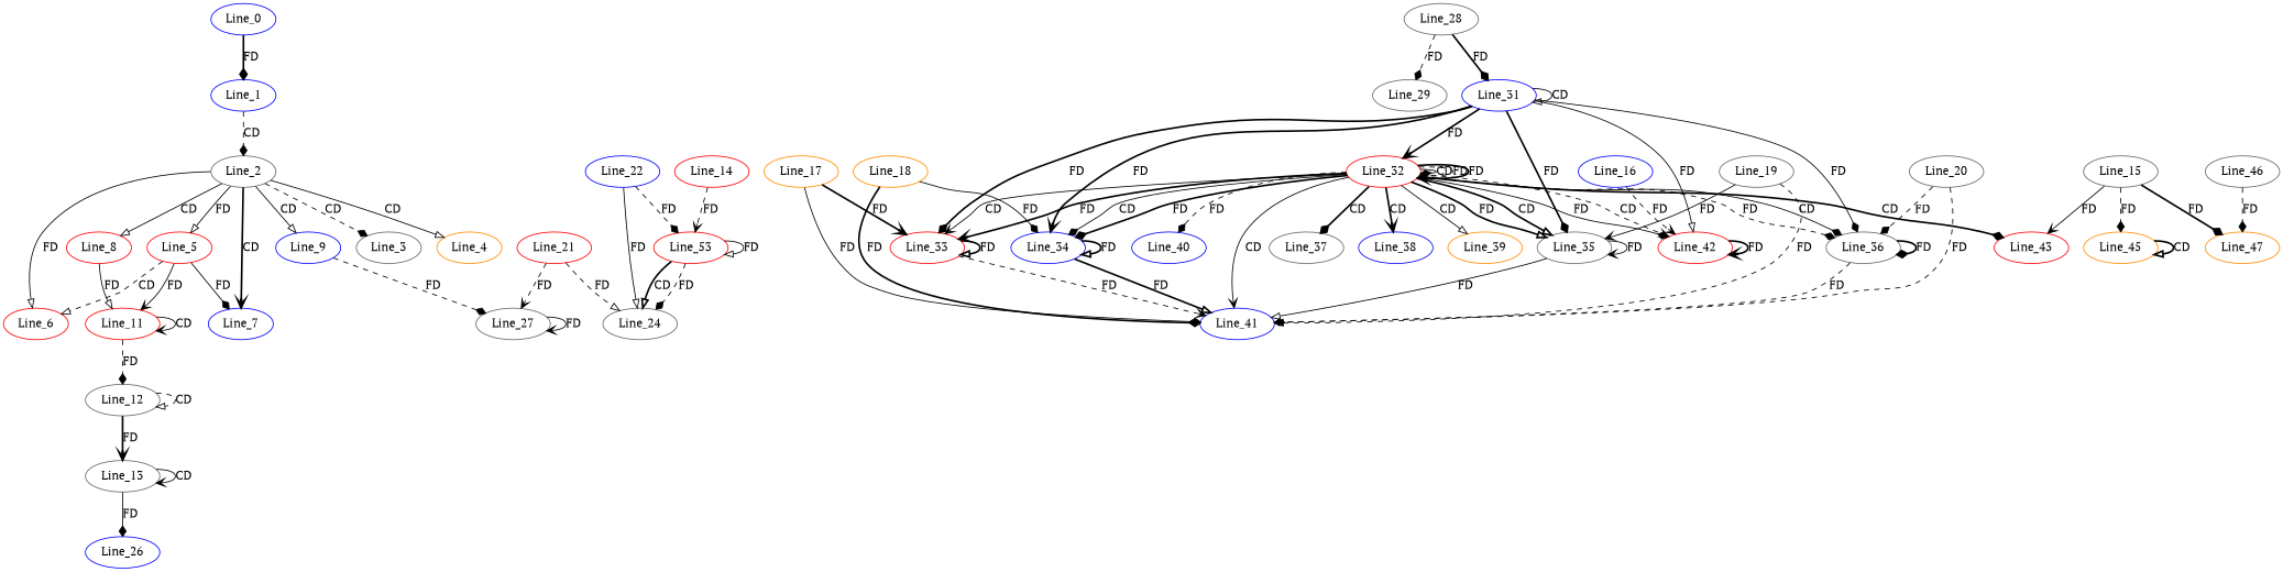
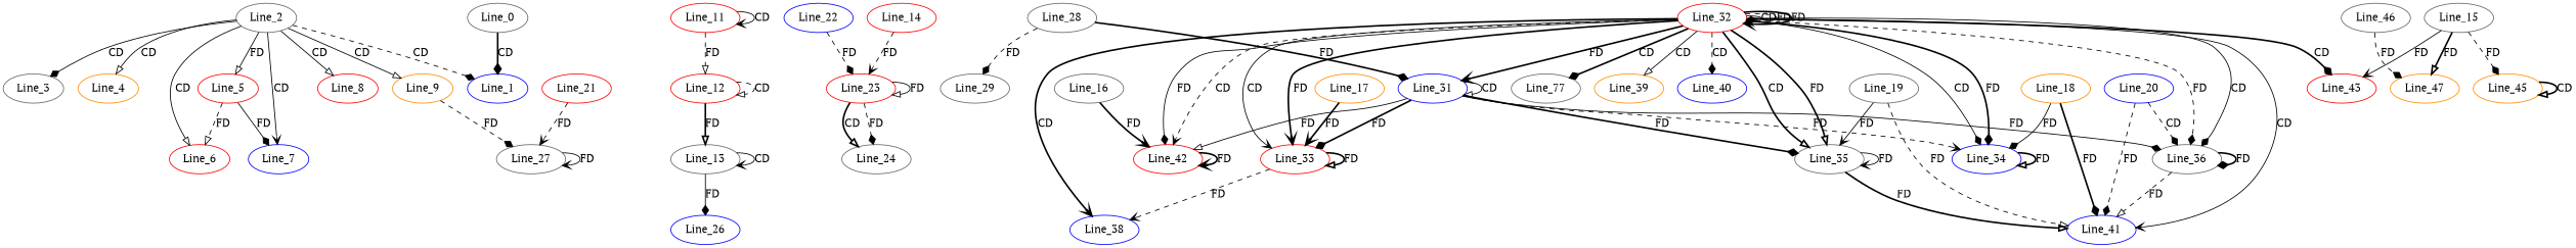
  digraph {
    fontname="PT Serif"
    node [color=gray40 fontname="PT Serif"]
    edge [arrowhead=diamond fontname="PT Serif" style=solid]
    Line_1 [color=blue]
-   Line_0 [color=blue]
+   Line_0
    Line_2
    Line_3
    Line_4 [color=darkorange]
    Line_5 [color=red]
    Line_6 [color=red]
    Line_7 [color=blue]
    Line_8 [color=red]
-   Line_9 [color=blue]
+   Line_9 [color=darkorange]
    Line_11 [color=red]
    Line_27
-   Line_12
+   Line_12 [color=red]
    Line_13
    Line_26 [color=blue]
-   Line_23 [color=red label=Line_53]
+   Line_23 [color=red]
    Line_24
    Line_22 [color=blue]
    Line_14 [color=red]
    Line_21 [color=red]
    Line_28
    Line_29
    Line_31 [color=blue]
    Line_32 [color=red]
    Line_33 [color=red]
    Line_34 [color=blue]
    Line_35
    Line_36
    Line_42 [color=red]
-   Line_37
+   Line_37 [label=Line_77]
    Line_38 [color=blue]
    Line_39 [color=darkorange]
    Line_40 [color=blue]
    Line_41 [color=blue]
    Line_43 [color=red]
    Line_17 [color=darkorange]
    Line_18 [color=darkorange]
    Line_19
-   Line_20
-   Line_16 [color=blue]
+   Line_20 [color=blue]
+   Line_16
    Line_15
    Line_45 [color=darkorange]
    Line_47 [color=darkorange]
    Line_46
-   Line_1 -> Line_2 [label=CD style=dashed]
-   Line_0 -> Line_1 [label=FD style=bold]
-   Line_2 -> Line_3 [label=CD style=dashed]
+   Line_2 -> Line_1 [label=CD style=dashed]
+   Line_0 -> Line_1 [label=CD style=bold]
+   Line_2 -> Line_3 [label=CD]
    Line_2 -> Line_4 [arrowhead=onormal label=CD]
    Line_2 -> Line_5 [arrowhead=onormal label=FD]
-   Line_2 -> Line_6 [arrowhead=onormal label=FD]
-   Line_2 -> Line_7 [arrowhead=vee label=CD style=bold]
+   Line_2 -> Line_6 [arrowhead=onormal label=CD]
+   Line_2 -> Line_7 [arrowhead=vee label=CD]
    Line_2 -> Line_8 [arrowhead=onormal label=CD]
    Line_2 -> Line_9 [arrowhead=onormal label=CD]
-   Line_5 -> Line_6 [arrowhead=onormal label=CD style=dashed]
+   Line_5 -> Line_6 [arrowhead=onormal label=FD style=dashed]
    Line_5 -> Line_7 [label=FD]
-   Line_5 -> Line_11 [arrowhead=vee label=FD]
-   Line_8 -> Line_11 [arrowhead=onormal label=FD]
    Line_9 -> Line_27 [label=FD style=dashed]
    Line_11 -> Line_11 [arrowhead=vee label=CD]
-   Line_11 -> Line_12 [label=FD style=dashed]
+   Line_11 -> Line_12 [arrowhead=onormal label=FD style=dashed]
    Line_27 -> Line_27 [arrowhead=vee label=FD]
    Line_12 -> Line_12 [arrowhead=onormal label=CD style=dashed]
-   Line_12 -> Line_13 [arrowhead=vee label=FD style=bold]
+   Line_12 -> Line_13 [arrowhead=onormal label=FD style=bold]
    Line_13 -> Line_13 [arrowhead=vee label=CD]
    Line_13 -> Line_26 [label=FD]
    Line_23 -> Line_23 [arrowhead=onormal label=FD]
    Line_23 -> Line_24 [arrowhead=onormal label=CD style=bold]
    Line_23 -> Line_24 [label=FD style=dashed]
    Line_22 -> Line_23 [label=FD style=dashed]
-   Line_22 -> Line_24 [arrowhead=onormal label=FD]
    Line_14 -> Line_23 [arrowhead=vee label=FD style=dashed]
    Line_21 -> Line_27 [arrowhead=vee label=FD style=dashed]
-   Line_21 -> Line_24 [arrowhead=onormal label=FD style=dashed]
    Line_28 -> Line_29 [label=FD style=dashed]
    Line_28 -> Line_31 [label=FD style=bold]
    Line_31 -> Line_31 [arrowhead=onormal label=CD]
-   Line_31 -> Line_32 [arrowhead=vee label=FD style=bold]
+   Line_32 -> Line_31 [arrowhead=vee label=FD style=bold]
    Line_31 -> Line_33 [label=FD style=bold]
-   Line_31 -> Line_34 [arrowhead=vee label=FD style=bold]
+   Line_31 -> Line_34 [arrowhead=vee label=FD style=dashed]
    Line_31 -> Line_35 [label=FD style=bold]
    Line_31 -> Line_36 [label=FD]
    Line_31 -> Line_42 [arrowhead=onormal label=FD]
    Line_32 -> Line_32 [label=CD]
    Line_32 -> Line_32 [arrowhead=vee label=FD style=dashed]
    Line_32 -> Line_32 [arrowhead=vee label=FD style=bold]
    Line_32 -> Line_33 [arrowhead=vee label=CD]
    Line_32 -> Line_33 [arrowhead=vee label=FD style=bold]
    Line_32 -> Line_34 [label=CD]
    Line_32 -> Line_34 [label=FD style=bold]
    Line_32 -> Line_35 [arrowhead=onormal label=CD style=bold]
    Line_32 -> Line_35 [arrowhead=onormal label=FD style=bold]
    Line_32 -> Line_36 [label=CD]
    Line_32 -> Line_36 [label=FD style=dashed]
    Line_32 -> Line_42 [arrowhead=vee label=CD style=dashed]
    Line_32 -> Line_42 [label=FD]
    Line_32 -> Line_37 [label=CD style=bold]
    Line_32 -> Line_38 [arrowhead=vee label=CD style=bold]
    Line_32 -> Line_39 [arrowhead=onormal label=CD]
-   Line_32 -> Line_40 [label=FD style=dashed]
+   Line_32 -> Line_40 [label=CD style=dashed]
    Line_32 -> Line_41 [arrowhead=vee label=CD]
    Line_32 -> Line_43 [label=CD style=bold]
    Line_33 -> Line_33 [arrowhead=onormal label=FD style=bold]
-   Line_33 -> Line_41 [arrowhead=vee label=FD style=dashed]
+   Line_33 -> Line_38 [arrowhead=vee label=FD style=dashed]
    Line_34 -> Line_34 [arrowhead=onormal label=FD style=bold]
-   Line_34 -> Line_41 [arrowhead=onormal label=FD style=bold]
    Line_35 -> Line_35 [arrowhead=vee label=FD]
-   Line_35 -> Line_41 [arrowhead=onormal label=FD]
+   Line_35 -> Line_41 [arrowhead=onormal label=FD style=bold]
    Line_36 -> Line_36 [label=FD style=bold]
    Line_36 -> Line_41 [arrowhead=onormal label=FD style=dashed]
    Line_42 -> Line_42 [arrowhead=vee label=FD style=bold]
    Line_17 -> Line_33 [arrowhead=vee label=FD style=bold]
-   Line_17 -> Line_41 [label=FD]
    Line_18 -> Line_34 [label=FD]
    Line_18 -> Line_41 [label=FD style=bold]
    Line_19 -> Line_35 [arrowhead=vee label=FD]
    Line_19 -> Line_41 [arrowhead=onormal label=FD style=dashed]
-   Line_20 -> Line_36 [label=FD style=dashed]
+   Line_20 -> Line_36 [label=CD style=dashed]
    Line_20 -> Line_41 [label=FD style=dashed]
-   Line_16 -> Line_42 [arrowhead=vee label=FD style=dashed]
+   Line_16 -> Line_42 [arrowhead=vee label=FD style=bold]
    Line_15 -> Line_43 [arrowhead=vee label=FD]
    Line_15 -> Line_45 [label=FD style=dashed]
-   Line_15 -> Line_47 [label=FD style=bold]
+   Line_15 -> Line_47 [arrowhead=onormal label=FD style=bold]
    Line_45 -> Line_45 [arrowhead=onormal label=CD style=bold]
    Line_46 -> Line_47 [label=FD style=dashed]
  }
